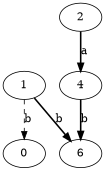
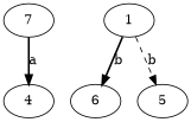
  strict digraph {
    edge [style=bold]
    n1 [label=4]
-   2
+   2 [label=7]
    6
    1
-   5 [label=0]
-   n1 -> 6 [label=b]
+   5
    2 -> n1 [label=a]
    1 -> 6 [label=b]
    1 -> 5 [label=b style=dashed]
  }
